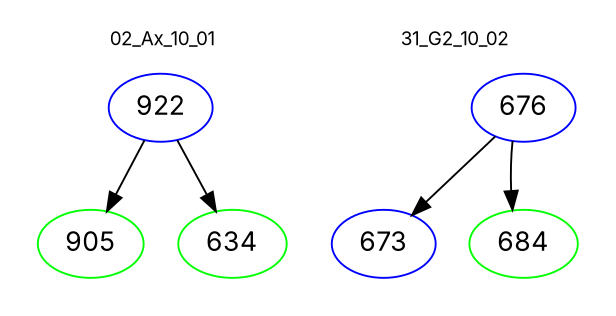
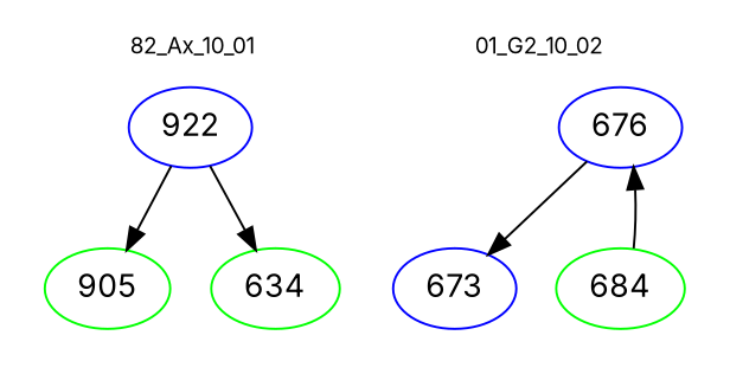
  digraph {
    fontname=Inter
    node [color=blue fontname=Inter]
    edge [color=black fontname=Inter]
    n1 [label=922]
    n2 [color=green label=905]
    n3 [color=green label=634]
    n4 [label=676]
    n5 [label=673]
    n6 [color=green label=684]
    subgraph cluster_1 {
      color=white
      fontsize=10
-     label="02_Ax_10_01"
+     label="82_Ax_10_01"
      n1
      n2
      n3
    }
    subgraph cluster_2 {
      color=white
      fontsize=10
-     label="31_G2_10_02"
+     label="01_G2_10_02"
      n4
      n5
      n6
    }
    n1 -> n2
    n1 -> n3
    n4 -> n5
-   n4 -> n6
+   n6 -> n4
  }
